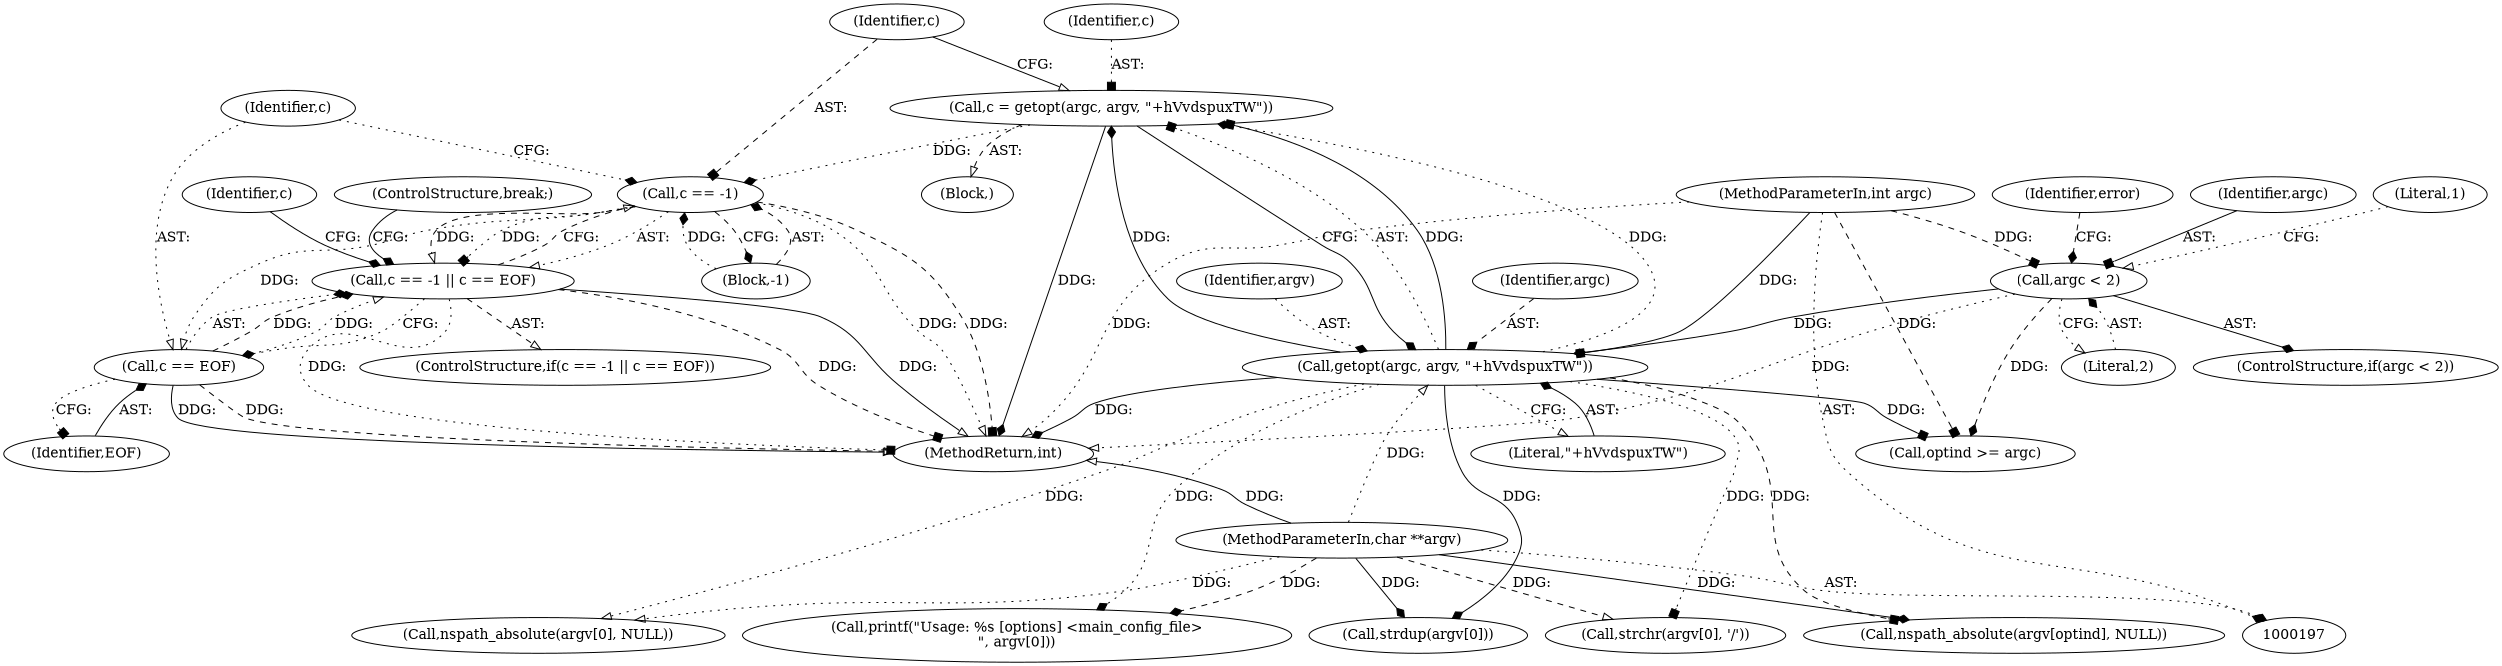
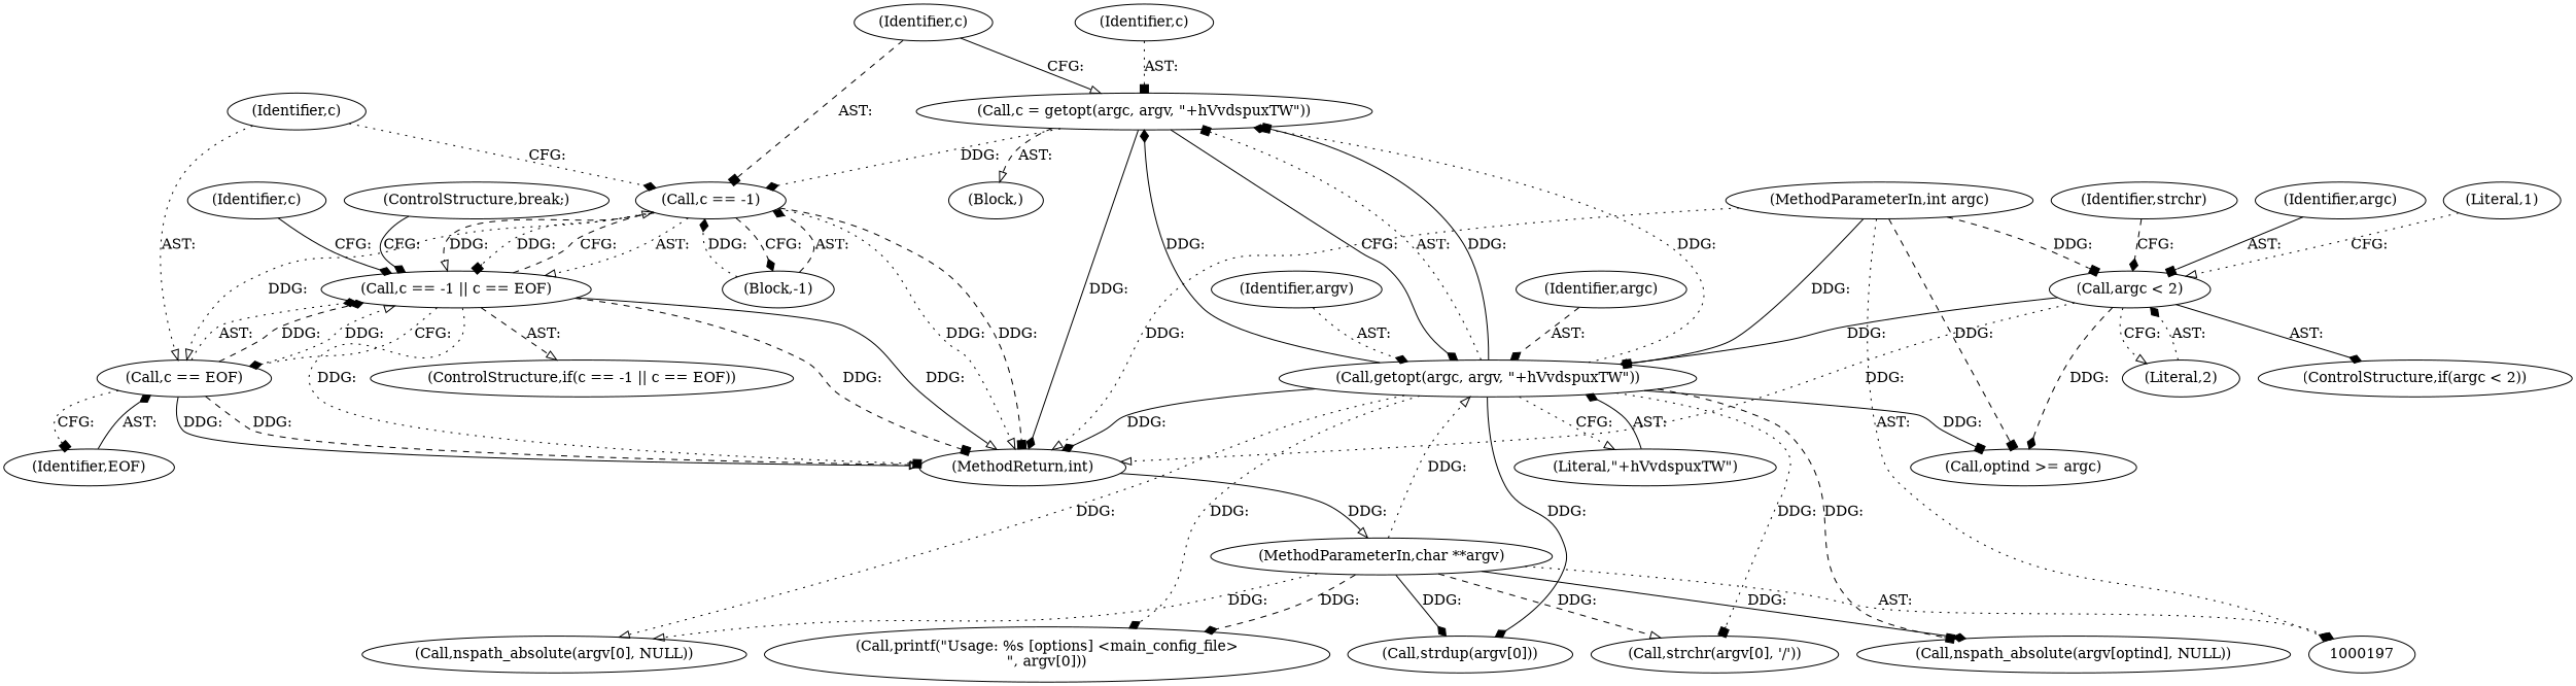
  digraph {
    edge [arrowhead=diamond style=dotted]
    n1 [label="(Call,c = getopt(argc, argv, \"+hVvdspuxTW\"))"]
    n2 [label="(Call,getopt(argc, argv, \"+hVvdspuxTW\"))"]
    n3 [label="(Call,c == -1)"]
    n4 [label="(MethodReturn,int)"]
    n5 [label="(Block,)"]
    n6 [label="(Call,nspath_absolute(argv[0], NULL))"]
    n7 [label="(Call,optind >= argc)"]
    n8 [label="(Call,nspath_absolute(argv[optind], NULL))"]
    n9 [label="(Call,strchr(argv[0], '/'))"]
    n10 [label="(Call,printf(\"Usage: %s [options] <main_config_file>\n\", argv[0]))"]
    n11 [label="(Literal,\"+hVvdspuxTW\")"]
    n12 [label="(Call,strdup(argv[0]))"]
    n13 [label="(Call,c == -1 || c == EOF)"]
    n14 [label="(Call,c == EOF)"]
    n15 [label="(Block,-1)"]
    n16 [label="(Call,argc < 2)"]
    n17 [label="(Literal,2)"]
    n18 [label="(ControlStructure,if(argc < 2))"]
    n19 [label="(MethodParameterIn,int argc)"]
    1000197
    n21 [label="(MethodParameterIn,char **argv)"]
    n22 [label="(ControlStructure,if(c == -1 || c == EOF))"]
    n23 [label="(Identifier,EOF)"]
    n24 [label="(Identifier,c)"]
    n25 [label="(Identifier,c)"]
    n26 [label="(Identifier,argv)"]
    n27 [label="(Identifier,argc)"]
    n28 [label="(ControlStructure,break;)"]
    n29 [label="(Literal,1)"]
    n30 [label="(Identifier,c)"]
    n31 [label="(Identifier,c)"]
-   n32 [label="(Identifier,error)"]
+   n32 [label="(Identifier,strchr)"]
    n33 [label="(Identifier,argc)"]
    n1 -> n2 [label="CFG: " style=solid]
    n1 -> n3 [label="DDG: "]
    n1 -> n4 [label="DDG: " style=solid]
    n1 -> n5 [arrowhead=onormal label="AST: " style=dashed]
    n2 -> n1 [arrowhead=box label="AST: "]
    n2 -> n1 [arrowhead=box label="DDG: " style=solid]
    n2 -> n1 [label="DDG: " style=solid]
    n2 -> n1 [label="DDG: "]
    n2 -> n4 [label="DDG: " style=solid]
    n2 -> n6 [arrowhead=onormal label="DDG: "]
    n2 -> n7 [arrowhead=box label="DDG: " style=solid]
    n2 -> n8 [arrowhead=box label="DDG: " style=dashed]
    n2 -> n9 [arrowhead=box label="DDG: "]
    n2 -> n10 [label="DDG: "]
    n2 -> n11 [arrowhead=onormal label="CFG: "]
    n2 -> n12 [label="DDG: " style=solid]
    n3 -> n4 [arrowhead=onormal label="DDG: "]
    n3 -> n4 [arrowhead=box label="DDG: " style=dashed]
    n3 -> n13 [arrowhead=onormal label="AST: "]
    n3 -> n13 [arrowhead=onormal label="DDG: " style=dashed]
    n3 -> n13 [arrowhead=box label="DDG: "]
    n3 -> n14 [arrowhead=onormal label="DDG: "]
    n3 -> n15 [label="CFG: " style=dashed]
    n11 -> n2 [label="AST: " style=solid]
    n13 -> n3 [arrowhead=onormal label="CFG: " style=dashed]
    n13 -> n4 [arrowhead=onormal label="DDG: " style=solid]
    n13 -> n4 [arrowhead=box label="DDG: "]
    n13 -> n4 [arrowhead=box label="DDG: " style=dashed]
    n13 -> n14 [label="CFG: "]
    n13 -> n22 [arrowhead=onormal label="AST: " style=dashed]
    n14 -> n4 [arrowhead=onormal label="DDG: " style=dashed]
    n14 -> n4 [arrowhead=onormal label="DDG: " style=solid]
    n14 -> n13 [label="AST: "]
    n14 -> n13 [label="DDG: " style=dashed]
    n14 -> n13 [arrowhead=onormal label="DDG: "]
    n14 -> n23 [arrowhead=box label="CFG: "]
    n15 -> n3 [label="AST: " style=dashed]
    n15 -> n3 [label="DDG: "]
    n16 -> n2 [label="DDG: " style=solid]
    n16 -> n4 [arrowhead=onormal label="DDG: "]
    n16 -> n7 [label="DDG: " style=dashed]
    n16 -> n17 [arrowhead=onormal label="CFG: "]
    n16 -> n18 [label="AST: " style=solid]
    n17 -> n16 [label="AST: "]
    n19 -> n2 [arrowhead=box label="DDG: " style=solid]
    n19 -> n4 [arrowhead=onormal label="DDG: "]
    n19 -> n7 [arrowhead=box label="DDG: " style=dashed]
    n19 -> n16 [arrowhead=box label="DDG: " style=dashed]
    n19 -> 1000197 [label="AST: "]
    n21 -> n2 [arrowhead=onormal label="DDG: "]
-   n21 -> n4 [arrowhead=onormal label="DDG: " style=solid]
+   n4 -> n21 [arrowhead=onormal label="DDG: " style=solid]
    n21 -> n6 [arrowhead=onormal label="DDG: "]
    n21 -> n8 [label="DDG: " style=solid]
    n21 -> n9 [arrowhead=onormal label="DDG: " style=dashed]
    n21 -> n10 [label="DDG: " style=dashed]
    n21 -> n12 [label="DDG: " style=solid]
    n21 -> 1000197 [label="AST: "]
    n23 -> n14 [label="AST: " style=solid]
    n24 -> n3 [label="CFG: "]
    n24 -> n14 [arrowhead=onormal label="AST: "]
    n25 -> n13 [label="CFG: " style=solid]
    n26 -> n2 [label="AST: "]
    n27 -> n2 [label="AST: " style=dashed]
    n28 -> n13 [label="CFG: " style=solid]
    n29 -> n16 [arrowhead=onormal label="CFG: "]
    n30 -> n1 [arrowhead=onormal label="CFG: " style=solid]
    n30 -> n3 [arrowhead=box label="AST: " style=dashed]
    n31 -> n1 [arrowhead=box label="AST: "]
    n32 -> n16 [label="CFG: " style=dashed]
    n33 -> n16 [arrowhead=box label="AST: " style=solid]
  }
